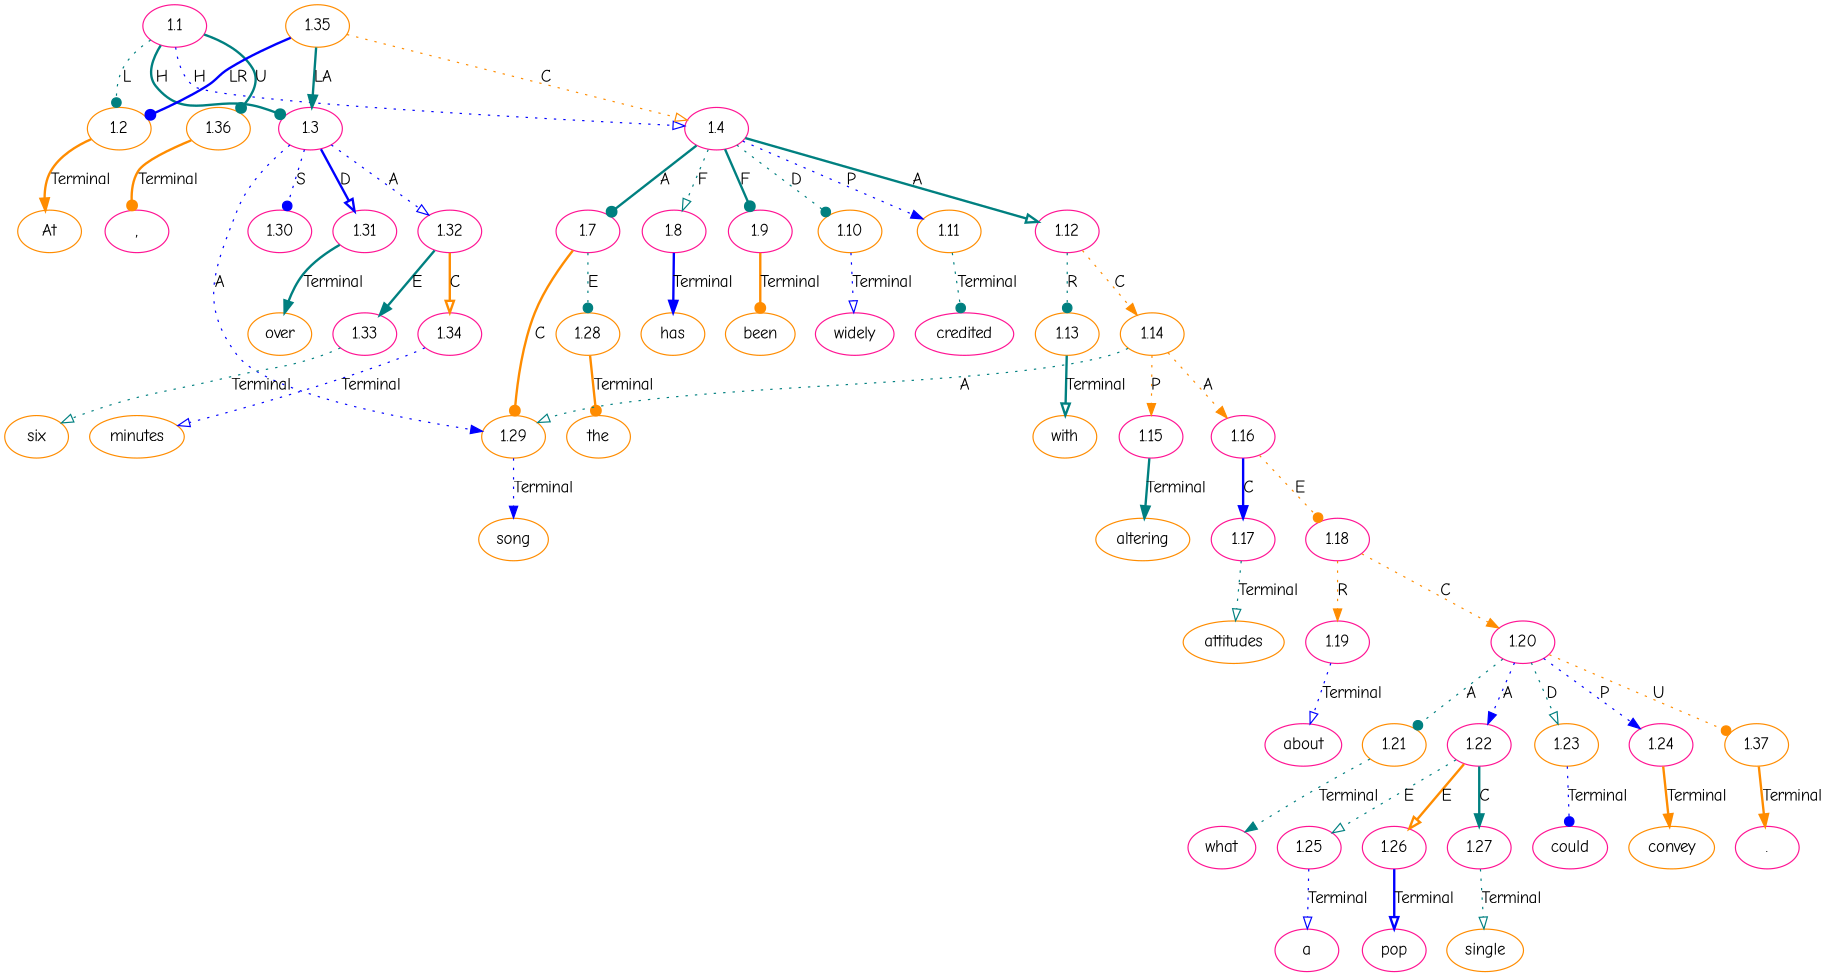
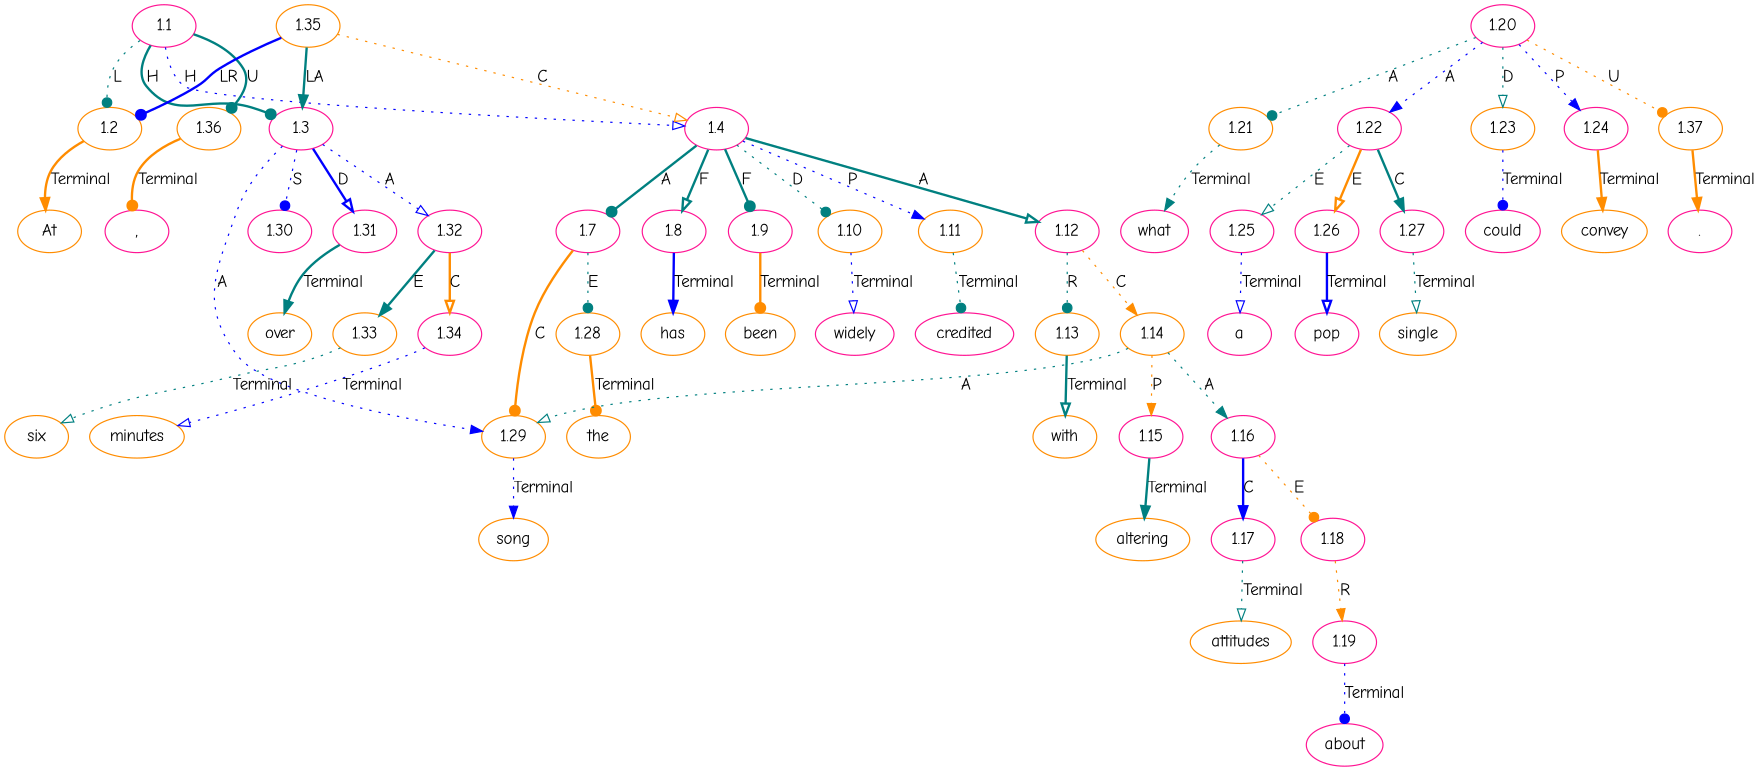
  digraph {
    fontname="Comic Neue"
    node [color=deeppink fontname="Comic Neue" ordering=out]
    edge [arrowhead=normal color=teal fontname="Comic Neue" ordering=out style=dotted]
    n1 [color=darkorange label=At]
    n2 [label=widely]
    n3 [label=credited]
    n4 [color=darkorange label=with]
    n5 [color=darkorange label=altering]
    n6 [color=darkorange label=attitudes]
    n7 [label=about]
    n8 [label=what]
    n9 [label=a]
    n10 [label=pop]
    n11 [color=darkorange label=single]
    n12 [color=darkorange label=over]
    n13 [label=could]
    n14 [color=darkorange label=convey]
    n15 [label="."]
    n16 [color=darkorange label=six]
    n17 [color=darkorange label=minutes]
    n18 [label=","]
    n19 [color=darkorange label=the]
    n20 [color=darkorange label=song]
    n21 [color=darkorange label=has]
    n22 [color=darkorange label=been]
    n23 [label=1.1]
    n24 [color=darkorange label=1.2]
    n25 [label=1.3]
    n26 [label=1.4]
    n27 [color=darkorange label=1.36]
    n28 [color=darkorange label=1.29]
    n29 [label=1.30]
    n30 [label=1.31]
    n31 [label=1.32]
    n32 [label=1.7]
    n33 [label=1.8]
    n34 [label=1.9]
    n35 [color=darkorange label=1.10]
    n36 [color=darkorange label=1.11]
    n37 [label=1.12]
-   n38 [label=1.33]
+   n38 [color=darkorange label=1.33]
    n39 [label=1.34]
    n40 [color=darkorange label=1.28]
    n41 [color=darkorange label=1.13]
    n42 [color=darkorange label=1.14]
    n43 [label=1.15]
    n44 [label=1.16]
    n45 [label=1.17]
    n46 [label=1.18]
    n47 [label=1.19]
    n48 [label=1.20]
    n49 [color=darkorange label=1.21]
    n50 [label=1.22]
    n51 [color=darkorange label=1.23]
    n52 [label=1.24]
    n53 [color=darkorange label=1.37]
    n54 [label=1.25]
    n55 [label=1.26]
    n56 [label=1.27]
    n57 [color=darkorange label=1.35]
    n23 -> n24 [arrowhead=dot label=L]
    n23 -> n25 [arrowhead=dot label=H style=bold]
    n23 -> n26 [arrowhead=onormal color=blue label=H]
    n23 -> n27 [arrowhead=dot label=U style=bold]
    n24 -> n1 [color=darkorange label=Terminal style=bold]
    n25 -> n28 [color=blue label=A]
    n25 -> n29 [arrowhead=dot color=blue label=S]
    n25 -> n30 [arrowhead=onormal color=blue label=D style=bold]
    n25 -> n31 [arrowhead=onormal color=blue label=A]
    n26 -> n32 [arrowhead=dot label=A style=bold]
-   n26 -> n33 [arrowhead=onormal label=F]
+   n26 -> n33 [arrowhead=onormal label=F style=bold]
    n26 -> n34 [arrowhead=dot label=F style=bold]
    n26 -> n35 [arrowhead=dot label=D]
    n26 -> n36 [color=blue label=P]
    n26 -> n37 [arrowhead=onormal label=A style=bold]
    n27 -> n18 [arrowhead=dot color=darkorange label=Terminal style=bold]
    n28 -> n20 [color=blue label=Terminal]
    n30 -> n12 [label=Terminal style=bold]
    n31 -> n38 [label=E style=bold]
    n31 -> n39 [arrowhead=onormal color=darkorange label=C style=bold]
    n32 -> n28 [arrowhead=dot color=darkorange label=C style=bold]
    n32 -> n40 [arrowhead=dot label=E]
    n33 -> n21 [color=blue label=Terminal style=bold]
    n34 -> n22 [arrowhead=dot color=darkorange label=Terminal style=bold]
    n35 -> n2 [arrowhead=onormal color=blue label=Terminal]
    n36 -> n3 [arrowhead=dot label=Terminal]
    n37 -> n41 [arrowhead=dot label=R]
    n37 -> n42 [color=darkorange label=C]
    n38 -> n16 [arrowhead=onormal label=Terminal]
    n39 -> n17 [arrowhead=onormal color=blue label=Terminal]
    n40 -> n19 [arrowhead=dot color=darkorange label=Terminal style=bold]
    n41 -> n4 [arrowhead=onormal label=Terminal style=bold]
    n42 -> n28 [arrowhead=onormal label=A]
    n42 -> n43 [color=darkorange label=P]
-   n42 -> n44 [color=darkorange label=A]
+   n42 -> n44 [label=A]
    n43 -> n5 [label=Terminal style=bold]
    n44 -> n45 [color=blue label=C style=bold]
    n44 -> n46 [arrowhead=dot color=darkorange label=E]
    n45 -> n6 [arrowhead=onormal label=Terminal]
    n46 -> n47 [color=darkorange label=R]
-   n46 -> n48 [color=darkorange label=C]
-   n47 -> n7 [arrowhead=onormal color=blue label=Terminal]
+   n47 -> n7 [arrowhead=dot color=blue label=Terminal]
    n48 -> n49 [arrowhead=dot label=A]
    n48 -> n50 [color=blue label=A]
    n48 -> n51 [arrowhead=onormal label=D]
    n48 -> n52 [color=blue label=P]
    n48 -> n53 [arrowhead=dot color=darkorange label=U]
    n49 -> n8 [label=Terminal]
    n50 -> n54 [arrowhead=onormal label=E]
    n50 -> n55 [arrowhead=onormal color=darkorange label=E style=bold]
    n50 -> n56 [label=C style=bold]
    n51 -> n13 [arrowhead=dot color=blue label=Terminal]
    n52 -> n14 [color=darkorange label=Terminal style=bold]
    n53 -> n15 [color=darkorange label=Terminal style=bold]
    n54 -> n9 [arrowhead=onormal color=blue label=Terminal]
    n55 -> n10 [arrowhead=onormal color=blue label=Terminal style=bold]
    n56 -> n11 [arrowhead=onormal label=Terminal]
    n57 -> n24 [arrowhead=dot color=blue label=LR style=bold]
    n57 -> n25 [label=LA style=bold]
    n57 -> n26 [arrowhead=onormal color=darkorange label=C]
  }
